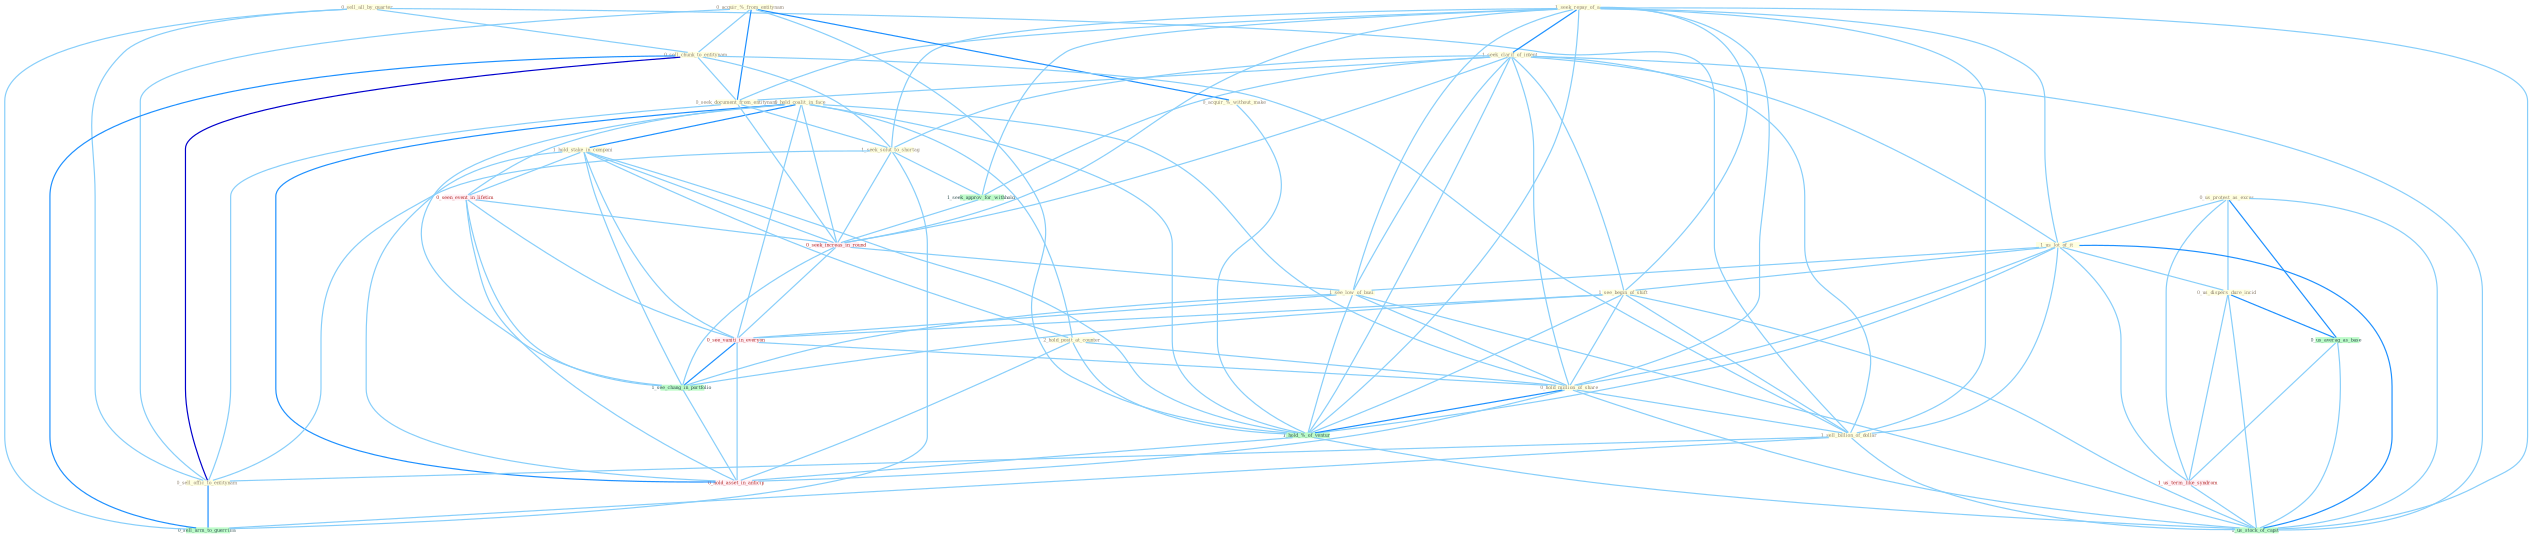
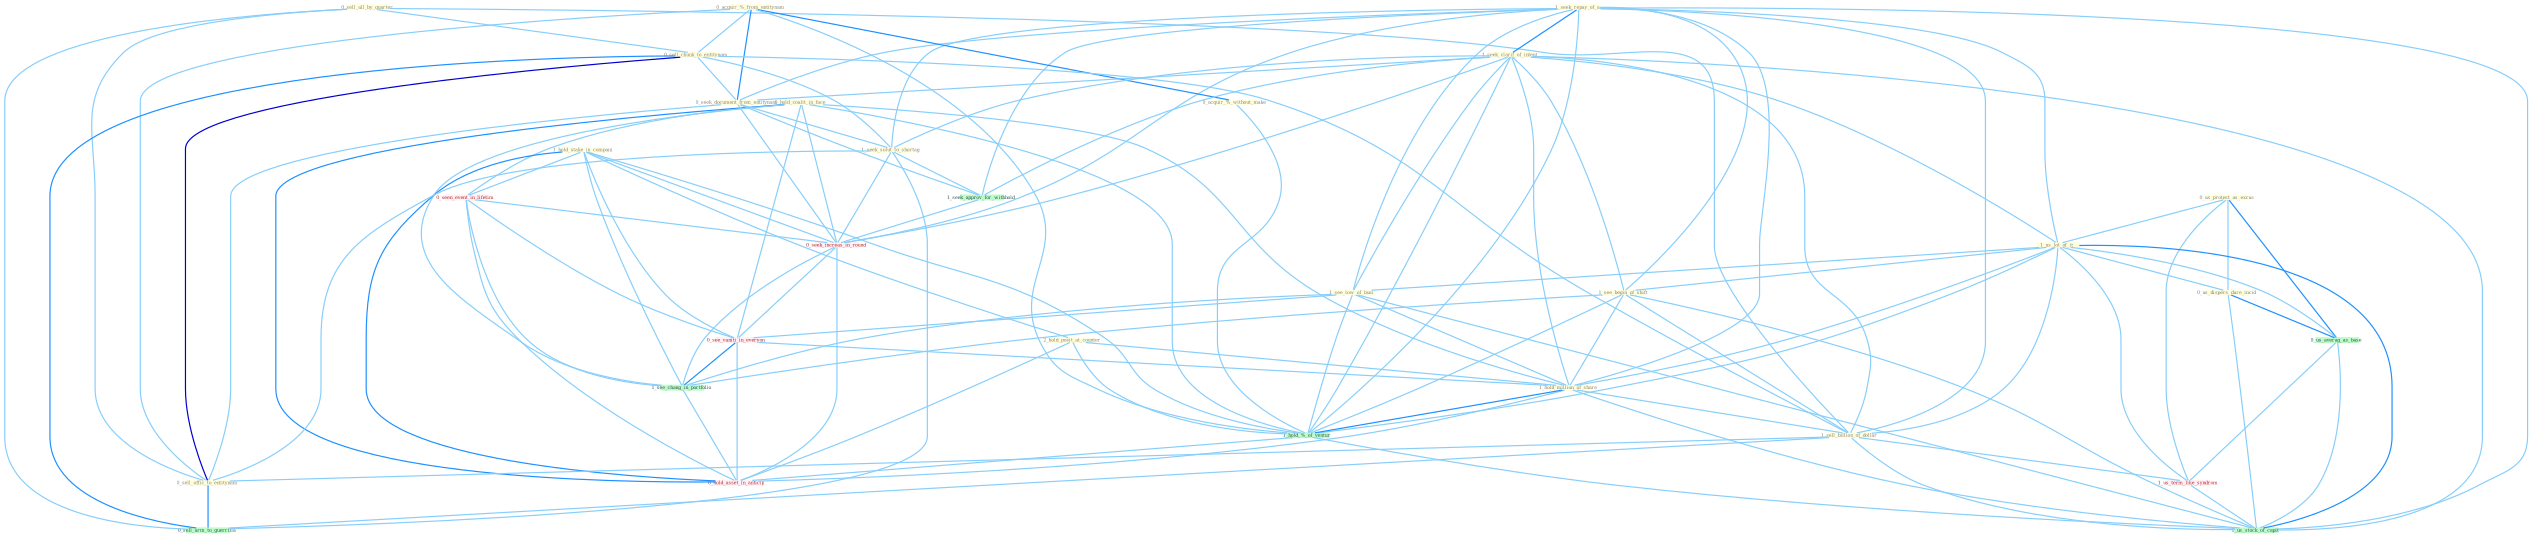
  graph {
    node [color="#ffffe0" fixedsize=true fontcolor="#8b7d6b" fontsize=4 shape=polygon style=filled]
    edge [color="#87cefa" w=1]
    "0_sell_all_by_quarter " [height=.06 width=.5]
    "1_seek_repay_of_a " [height=.06 width=.5]
    "0_hold_coalit_in_face " [height=.06 width=.5]
    "0_acquir_%_from_entitynam " [height=.06 width=.5]
    "0_sell_chunk_to_entitynam " [height=.06 width=.5]
    "1_seek_clarif_of_intent " [height=.06 width=.5]
    "0_us_protest_as_excus " [height=.06 width=.5]
    "1_hold_stake_in_compani " [height=.06 width=.5]
    "1_us_lot_of_it " [height=.06 width=.5]
    "1_see_low_of_busi " [height=.06 width=.5]
    "0_acquir_%_without_make " [height=.06 width=.5]
    n12 [height=.06 label="2_hold_posit_at_counter" width=.5]
    "0_seek_document_from_entitynam " [height=.06 width=.5]
    "1_seek_solut_to_shortag " [height=.06 width=.5]
    "1_see_begin_of_shift " [height=.06 width=.5]
    "0_us_dispers_dure_incid " [height=.06 width=.5]
-   "1_hold_million_of_share " [height=.06 width=.5 label="0_hold_million_of_share"]
+   "1_hold_million_of_share " [height=.06 width=.5]
    "1_sell_billion_of_dollar " [height=.06 width=.5]
    "0_sell_offic_to_entitynam " [height=.06 width=.5]
    "0_seen_event_in_lifetim " [color="#fff0f5" fontcolor="#b22222" height=.06 width=.5]
    "1_us_term_like_syndrom " [color="#fff0f5" fontcolor="#b22222" height=.06 width=.5]
    "0_see_vaniti_in_everyon " [color="#fff0f5" fontcolor="#b22222" height=.06 width=.5]
    "0_seek_increas_in_round " [color="#fff0f5" fontcolor="#b22222" height=.06 width=.5]
    "0_hold_asset_in_anticip " [color="#fff0f5" fontcolor="#b22222" height=.06 width=.5]
    "0_sell_arm_to_guerrilla " [color="#BDFCC9" fontcolor="#2f4f4f" height=.06 width=.5]
    "1_seek_approv_for_withhold " [color="#BDFCC9" fontcolor="#2f4f4f" height=.06 width=.5]
    "1_hold_%_of_ventur " [color="#BDFCC9" fontcolor="#2f4f4f" height=.06 width=.5]
    "1_us_stock_of_capit " [color="#BDFCC9" fontcolor="#2f4f4f" height=.06 width=.5]
    "1_see_chang_in_portfolio " [color="#BDFCC9" fontcolor="#2f4f4f" height=.06 width=.5]
    "0_us_averag_as_base " [color="#BDFCC9" fontcolor="#2f4f4f" height=.06 width=.5]
    subgraph sub_1 {
      "0_sell_all_by_quarter "
      "1_seek_repay_of_a "
      "0_hold_coalit_in_face "
      "0_acquir_%_from_entitynam "
      "0_sell_chunk_to_entitynam "
      "1_seek_clarif_of_intent "
      "0_us_protest_as_excus "
      "1_hold_stake_in_compani "
      "1_us_lot_of_it "
      "1_see_low_of_busi "
      "0_acquir_%_without_make "
      n12
      "0_seek_document_from_entitynam "
      "1_seek_solut_to_shortag "
      "1_see_begin_of_shift "
      "0_us_dispers_dure_incid "
      "1_hold_million_of_share "
      "1_sell_billion_of_dollar "
      "0_sell_offic_to_entitynam "
    }
    subgraph sub_2 {
      "0_seen_event_in_lifetim "
      "1_us_term_like_syndrom "
      "0_see_vaniti_in_everyon "
      "0_seek_increas_in_round "
      "0_hold_asset_in_anticip "
    }
    "0_sell_all_by_quarter " -- "0_sell_chunk_to_entitynam "
    "0_sell_all_by_quarter " -- "1_sell_billion_of_dollar "
    "0_sell_all_by_quarter " -- "0_sell_offic_to_entitynam "
    "0_sell_all_by_quarter " -- "0_sell_arm_to_guerrilla "
    "1_seek_repay_of_a " -- "1_seek_clarif_of_intent " [color="#1e90ff" w=2]
    "1_seek_repay_of_a " -- "1_us_lot_of_it "
    "1_seek_repay_of_a " -- "1_see_low_of_busi "
    "1_seek_repay_of_a " -- "0_seek_document_from_entitynam "
    "1_seek_repay_of_a " -- "1_seek_solut_to_shortag "
    "1_seek_repay_of_a " -- "1_see_begin_of_shift "
    "1_seek_repay_of_a " -- "1_hold_million_of_share "
    "1_seek_repay_of_a " -- "1_sell_billion_of_dollar "
    "1_seek_repay_of_a " -- "0_seek_increas_in_round "
    "1_seek_repay_of_a " -- "1_seek_approv_for_withhold "
    "1_seek_repay_of_a " -- "1_hold_%_of_ventur "
    "1_seek_repay_of_a " -- "1_us_stock_of_capit "
-   "0_hold_coalit_in_face " -- "1_hold_stake_in_compani " [color="#1e90ff" w=2]
-   "0_hold_coalit_in_face " -- n12
    "0_hold_coalit_in_face " -- "1_hold_million_of_share "
    "0_hold_coalit_in_face " -- "0_seen_event_in_lifetim "
    "0_hold_coalit_in_face " -- "0_see_vaniti_in_everyon "
    "0_hold_coalit_in_face " -- "0_seek_increas_in_round "
    "0_hold_coalit_in_face " -- "0_hold_asset_in_anticip " [color="#1e90ff" w=2]
    "0_hold_coalit_in_face " -- "1_hold_%_of_ventur "
    "0_hold_coalit_in_face " -- "1_see_chang_in_portfolio "
    "0_acquir_%_from_entitynam " -- "0_sell_chunk_to_entitynam "
    "0_acquir_%_from_entitynam " -- "0_acquir_%_without_make " [color="#1e90ff" w=2]
    "0_acquir_%_from_entitynam " -- "0_seek_document_from_entitynam " [color="#1e90ff" w=2]
    "0_acquir_%_from_entitynam " -- "0_sell_offic_to_entitynam "
    "0_acquir_%_from_entitynam " -- "1_hold_%_of_ventur "
    "0_sell_chunk_to_entitynam " -- "0_seek_document_from_entitynam "
    "0_sell_chunk_to_entitynam " -- "1_seek_solut_to_shortag "
    "0_sell_chunk_to_entitynam " -- "1_sell_billion_of_dollar "
    "0_sell_chunk_to_entitynam " -- "0_sell_offic_to_entitynam " [color="#0000cd" w=3]
    "0_sell_chunk_to_entitynam " -- "0_sell_arm_to_guerrilla " [color="#1e90ff" w=2]
    "1_seek_clarif_of_intent " -- "1_us_lot_of_it "
    "1_seek_clarif_of_intent " -- "1_see_low_of_busi "
    "1_seek_clarif_of_intent " -- "0_seek_document_from_entitynam "
    "1_seek_clarif_of_intent " -- "1_seek_solut_to_shortag "
    "1_seek_clarif_of_intent " -- "1_see_begin_of_shift "
    "1_seek_clarif_of_intent " -- "1_hold_million_of_share "
    "1_seek_clarif_of_intent " -- "1_sell_billion_of_dollar "
    "1_seek_clarif_of_intent " -- "0_seek_increas_in_round "
    "1_seek_clarif_of_intent " -- "1_seek_approv_for_withhold "
    "1_seek_clarif_of_intent " -- "1_hold_%_of_ventur "
    "1_seek_clarif_of_intent " -- "1_us_stock_of_capit "
    "0_us_protest_as_excus " -- "1_us_lot_of_it "
    "0_us_protest_as_excus " -- "0_us_dispers_dure_incid "
    "0_us_protest_as_excus " -- "1_us_term_like_syndrom "
-   "0_us_protest_as_excus " -- "1_us_stock_of_capit "
    "0_us_protest_as_excus " -- "0_us_averag_as_base " [color="#1e90ff" w=2]
    "1_hold_stake_in_compani " -- n12
    "1_hold_stake_in_compani " -- "0_seen_event_in_lifetim "
    "1_hold_stake_in_compani " -- "0_see_vaniti_in_everyon "
    "1_hold_stake_in_compani " -- "0_seek_increas_in_round "
-   "1_hold_stake_in_compani " -- "0_hold_asset_in_anticip " [w=2]
+   "1_hold_stake_in_compani " -- "0_hold_asset_in_anticip " [color="#1e90ff" w=2]
    "1_hold_stake_in_compani " -- "1_hold_%_of_ventur "
    "1_hold_stake_in_compani " -- "1_see_chang_in_portfolio "
    "1_us_lot_of_it " -- "1_see_low_of_busi "
    "1_us_lot_of_it " -- "1_see_begin_of_shift "
    "1_us_lot_of_it " -- "0_us_dispers_dure_incid "
    "1_us_lot_of_it " -- "1_hold_million_of_share "
    "1_us_lot_of_it " -- "1_sell_billion_of_dollar "
    "1_us_lot_of_it " -- "1_us_term_like_syndrom "
    "1_us_lot_of_it " -- "1_hold_%_of_ventur "
    "1_us_lot_of_it " -- "1_us_stock_of_capit " [color="#1e90ff" w=2]
+   "1_us_lot_of_it " -- "0_us_averag_as_base "
    "1_see_low_of_busi " -- "1_hold_million_of_share "
    "1_see_low_of_busi " -- "0_see_vaniti_in_everyon "
    "1_see_low_of_busi " -- "1_hold_%_of_ventur "
    "1_see_low_of_busi " -- "1_us_stock_of_capit "
    "1_see_low_of_busi " -- "1_see_chang_in_portfolio "
    "0_acquir_%_without_make " -- "1_hold_%_of_ventur "
    n12 -- "1_hold_million_of_share "
    n12 -- "0_hold_asset_in_anticip "
    n12 -- "1_hold_%_of_ventur "
    "0_seek_document_from_entitynam " -- "1_seek_solut_to_shortag "
    "0_seek_document_from_entitynam " -- "0_sell_offic_to_entitynam "
    "0_seek_document_from_entitynam " -- "0_seek_increas_in_round "
+   "0_seek_document_from_entitynam " -- "1_seek_approv_for_withhold "
    "1_seek_solut_to_shortag " -- "0_sell_offic_to_entitynam "
    "1_seek_solut_to_shortag " -- "0_seek_increas_in_round "
    "1_seek_solut_to_shortag " -- "0_sell_arm_to_guerrilla "
    "1_seek_solut_to_shortag " -- "1_seek_approv_for_withhold "
    "1_see_begin_of_shift " -- "1_hold_million_of_share "
    "1_see_begin_of_shift " -- "1_sell_billion_of_dollar "
-   "1_see_begin_of_shift " -- "0_see_vaniti_in_everyon "
    "1_see_begin_of_shift " -- "1_hold_%_of_ventur "
    "1_see_begin_of_shift " -- "1_us_stock_of_capit "
    "1_see_begin_of_shift " -- "1_see_chang_in_portfolio "
-   "0_us_dispers_dure_incid " -- "1_us_term_like_syndrom "
+   "1_sell_billion_of_dollar " -- "1_us_term_like_syndrom "
    "0_us_dispers_dure_incid " -- "1_us_stock_of_capit "
    "0_us_dispers_dure_incid " -- "0_us_averag_as_base " [color="#1e90ff"]
    "1_hold_million_of_share " -- "1_sell_billion_of_dollar "
    "1_hold_million_of_share " -- "0_hold_asset_in_anticip "
    "1_hold_million_of_share " -- "1_hold_%_of_ventur " [color="#1e90ff" w=2]
    "1_hold_million_of_share " -- "1_us_stock_of_capit "
    "1_sell_billion_of_dollar " -- "0_sell_offic_to_entitynam "
    "1_sell_billion_of_dollar " -- "0_sell_arm_to_guerrilla "
    "1_sell_billion_of_dollar " -- "1_us_stock_of_capit "
    "0_sell_offic_to_entitynam " -- "0_sell_arm_to_guerrilla " [color="#1e90ff" w=2]
    "0_seen_event_in_lifetim " -- "0_see_vaniti_in_everyon "
    "0_seen_event_in_lifetim " -- "0_seek_increas_in_round "
    "0_seen_event_in_lifetim " -- "0_hold_asset_in_anticip "
    "0_seen_event_in_lifetim " -- "1_see_chang_in_portfolio "
    "1_us_term_like_syndrom " -- "1_us_stock_of_capit "
    "0_see_vaniti_in_everyon " -- "1_hold_million_of_share "
    "0_see_vaniti_in_everyon " -- "0_seek_increas_in_round "
    "0_see_vaniti_in_everyon " -- "0_hold_asset_in_anticip "
    "0_see_vaniti_in_everyon " -- "1_see_chang_in_portfolio " [color="#1e90ff" w=2]
-   "0_seek_increas_in_round " -- "1_see_low_of_busi "
+   "0_seek_increas_in_round " -- "0_hold_asset_in_anticip "
    "0_seek_increas_in_round " -- "1_see_chang_in_portfolio "
    "1_seek_approv_for_withhold " -- "0_seek_increas_in_round "
    "1_hold_%_of_ventur " -- "0_hold_asset_in_anticip "
    "1_hold_%_of_ventur " -- "1_us_stock_of_capit "
    "1_see_chang_in_portfolio " -- "0_hold_asset_in_anticip "
    "0_us_averag_as_base " -- "1_us_term_like_syndrom "
    "0_us_averag_as_base " -- "1_us_stock_of_capit "
  }
